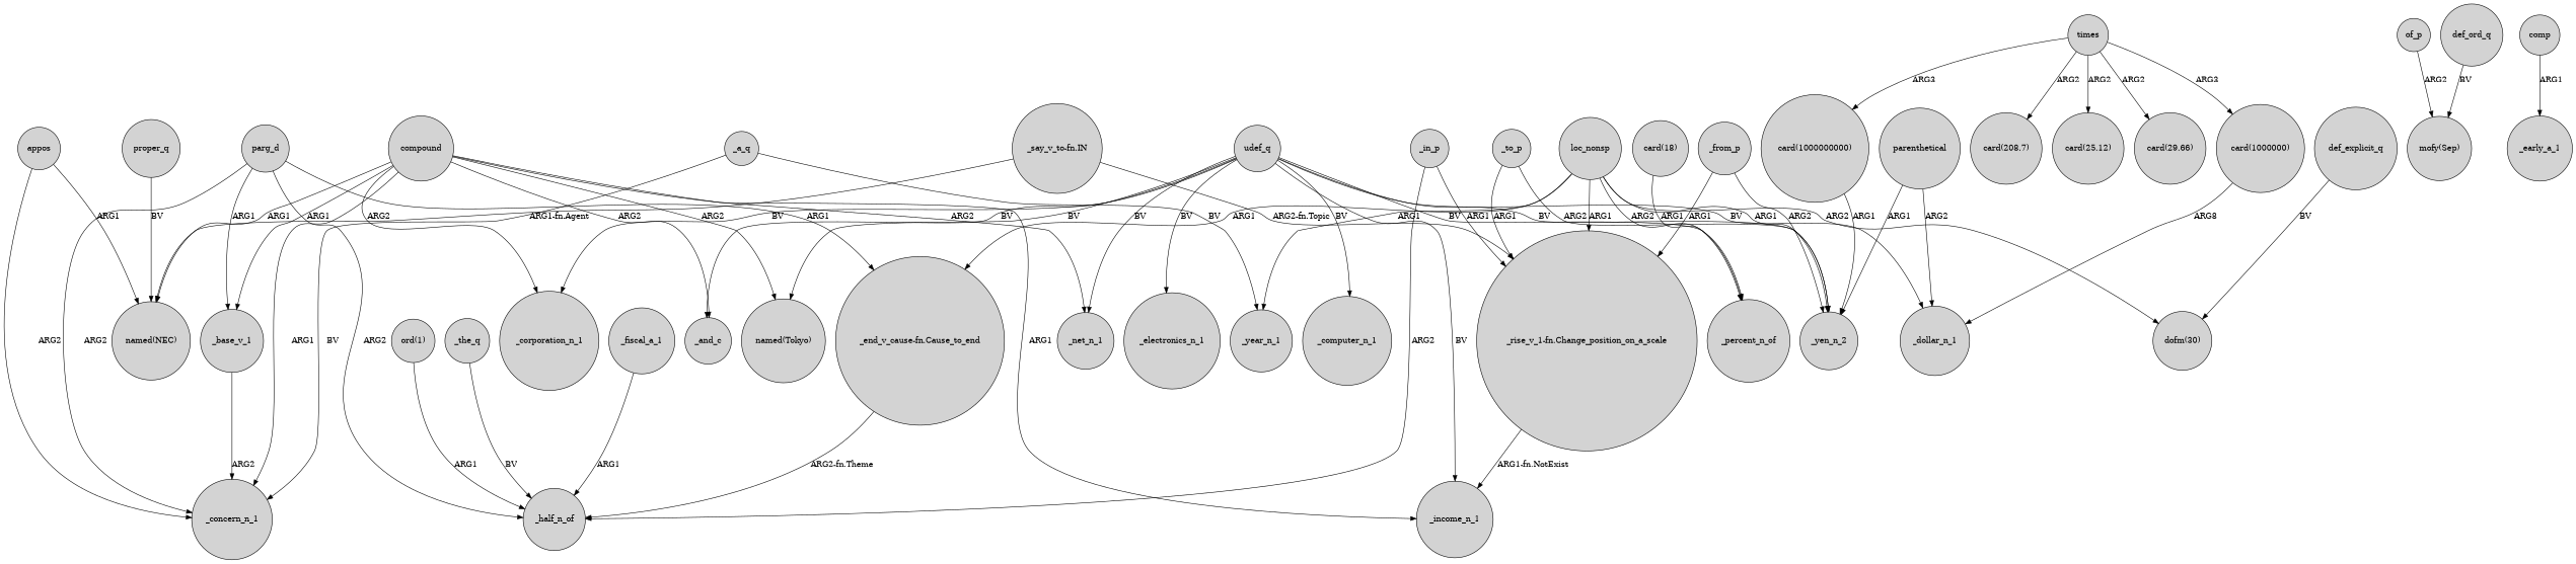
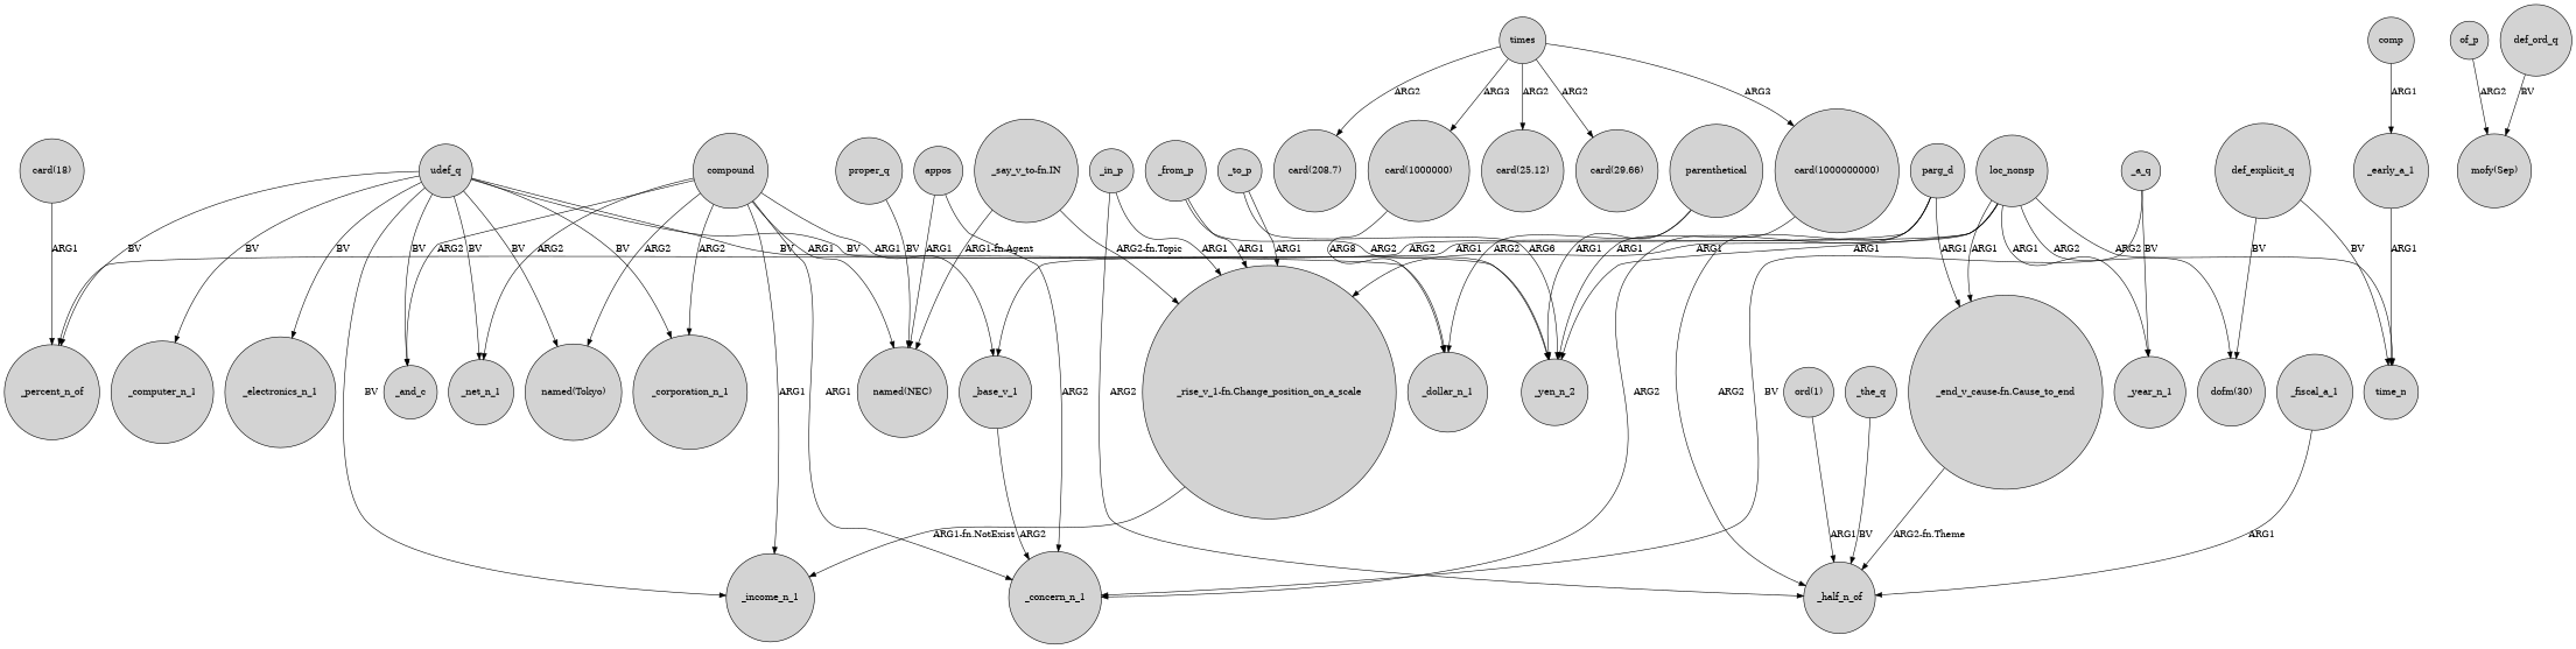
  digraph {
    node [shape=circle style=filled]
    _base_v_1
    _concern_n_1
    proper_q
    "named(NEC)"
    _a_q
    _year_n_1
    compound
    "named(Tokyo)"
    _income_n_1
    _corporation_n_1
    _and_c
    _net_n_1
    "card(1000000)"
    _dollar_n_1
    udef_q
    _yen_n_2
    _percent_n_of
    _computer_n_1
    _electronics_n_1
    "card(1000000000)"
    appos
    "card(18)"
    "_rise_v_1-fn.Change_position_on_a_scale"
    "_end_v_cause-fn.Cause_to_end"
    _half_n_of
    def_explicit_q
+   time_n
    "dofm(30)"
    parg_d
    loc_nonsp
    parenthetical
    times
    "card(208.7)"
    "card(25.12)"
    "card(29.66)"
    of_p
    "mofy(Sep)"
    _in_p
    "_say_v_to-fn.IN"
    comp
    _early_a_1
    _fiscal_a_1
    "ord(1)"
    n44 [label=def_ord_q]
    _to_p
    _from_p
    _the_q
    _base_v_1 -> _concern_n_1 [label=ARG2]
    proper_q -> "named(NEC)" [label=BV]
    _a_q -> _concern_n_1 [label=BV]
    _a_q -> _year_n_1 [label=BV]
    compound -> _base_v_1 [label=ARG1]
    compound -> _concern_n_1 [label=ARG1]
    compound -> "named(NEC)" [label=ARG1]
    compound -> "named(Tokyo)" [label=ARG2]
    compound -> _income_n_1 [label=ARG1]
    compound -> _corporation_n_1 [label=ARG2]
    compound -> _and_c [label=ARG2]
    compound -> _net_n_1 [label=ARG2]
    "card(1000000)" -> _dollar_n_1 [label=ARG8]
    udef_q -> "named(Tokyo)" [label=BV]
    udef_q -> _income_n_1 [label=BV]
    udef_q -> _corporation_n_1 [label=BV]
    udef_q -> _and_c [label=BV]
    udef_q -> _net_n_1 [label=BV]
    udef_q -> _dollar_n_1 [label=BV]
    udef_q -> _yen_n_2 [label=BV]
    udef_q -> _percent_n_of [label=BV]
    udef_q -> _computer_n_1 [label=BV]
    udef_q -> _electronics_n_1 [label=BV]
    "card(1000000000)" -> _yen_n_2 [label=ARG1]
    appos -> _concern_n_1 [label=ARG2]
    appos -> "named(NEC)" [label=ARG1]
    "card(18)" -> _percent_n_of [label=ARG1]
    "_rise_v_1-fn.Change_position_on_a_scale" -> _income_n_1 [label="ARG1-fn.NotExist"]
    "_end_v_cause-fn.Cause_to_end" -> _half_n_of [label="ARG2-fn.Theme"]
+   def_explicit_q -> time_n [label=BV]
    def_explicit_q -> "dofm(30)" [label=BV]
    parg_d -> _base_v_1 [label=ARG1]
    parg_d -> _concern_n_1 [label=ARG2]
    parg_d -> "_end_v_cause-fn.Cause_to_end" [label=ARG1]
    parg_d -> _half_n_of [label=ARG2]
    loc_nonsp -> _year_n_1 [label=ARG1]
    loc_nonsp -> _yen_n_2 [label=ARG1]
    loc_nonsp -> _percent_n_of [label=ARG2]
    loc_nonsp -> "_rise_v_1-fn.Change_position_on_a_scale" [label=ARG1]
    loc_nonsp -> "_end_v_cause-fn.Cause_to_end" [label=ARG1]
+   loc_nonsp -> time_n [label=ARG2]
    loc_nonsp -> "dofm(30)" [label=ARG2]
    parenthetical -> _dollar_n_1 [label=ARG2]
    parenthetical -> _yen_n_2 [label=ARG1]
    times -> "card(1000000)" [label=ARG3]
    times -> "card(1000000000)" [label=ARG3]
    times -> "card(208.7)" [label=ARG2]
    times -> "card(25.12)" [label=ARG2]
    times -> "card(29.66)" [label=ARG2]
    of_p -> "mofy(Sep)" [label=ARG2]
    _in_p -> "_rise_v_1-fn.Change_position_on_a_scale" [label=ARG1]
    _in_p -> _half_n_of [label=ARG2]
    "_say_v_to-fn.IN" -> "named(NEC)" [label="ARG1-fn.Agent"]
    "_say_v_to-fn.IN" -> "_rise_v_1-fn.Change_position_on_a_scale" [label="ARG2-fn.Topic"]
    comp -> _early_a_1 [label=ARG1]
+   _early_a_1 -> time_n [label=ARG1]
    _fiscal_a_1 -> _half_n_of [label=ARG1]
    "ord(1)" -> _half_n_of [label=ARG1]
    n44 -> "mofy(Sep)" [label=BV]
-   _to_p -> _yen_n_2 [label=ARG2]
+   _to_p -> _yen_n_2 [label=ARG6]
    _to_p -> "_rise_v_1-fn.Change_position_on_a_scale" [label=ARG1]
    _from_p -> _yen_n_2 [label=ARG2]
    _from_p -> "_rise_v_1-fn.Change_position_on_a_scale" [label=ARG1]
    _the_q -> _half_n_of [label=BV]
  }
